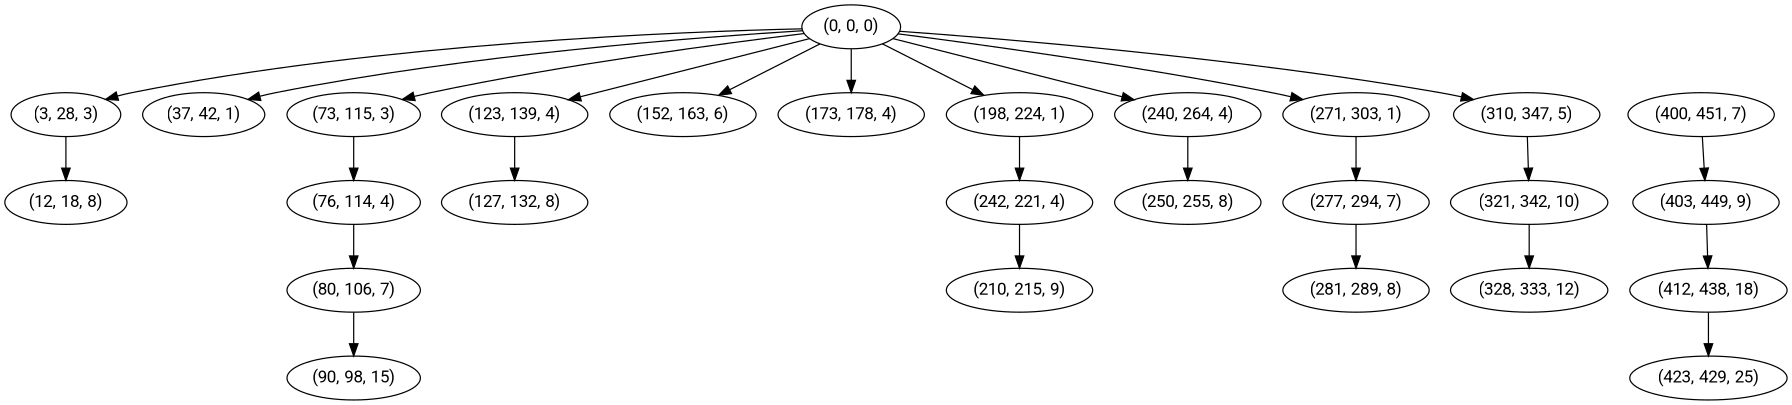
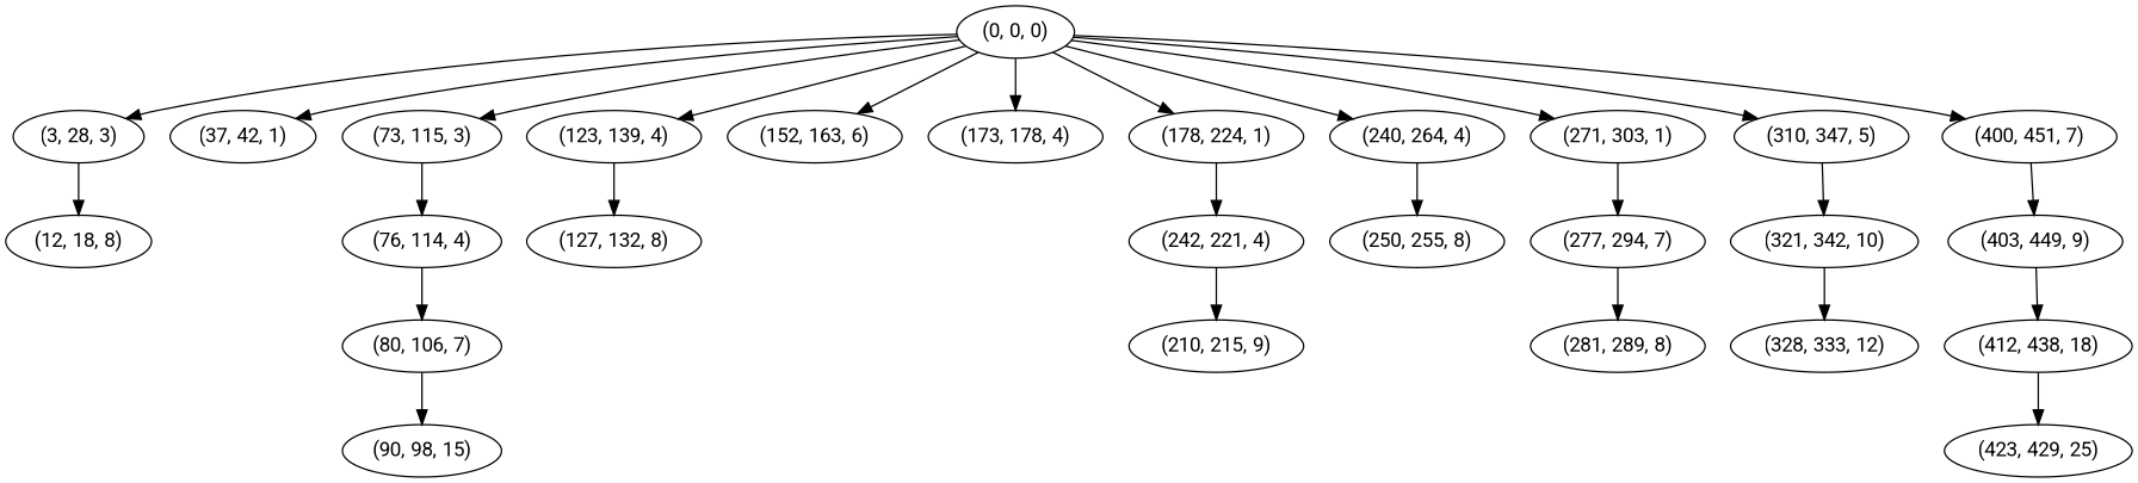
  digraph {
    fontname=Roboto
    node [fontname=Roboto]
    edge [fontname=Roboto]
    "(0, 0, 0)"
    "(3, 28, 3)"
    "(37, 42, 1)"
    "(73, 115, 3)"
    "(123, 139, 4)"
    "(152, 163, 6)"
    "(173, 178, 4)"
-   "(198, 224, 1)"
+   "(198, 224, 1)" [label="(178, 224, 1)"]
    "(240, 264, 4)"
    "(271, 303, 1)"
    "(310, 347, 5)"
    "(400, 451, 7)"
    "(12, 18, 8)"
    "(76, 114, 4)"
    "(127, 132, 8)"
    n16 [label="(242, 221, 4)"]
    "(250, 255, 8)"
    "(277, 294, 7)"
    "(321, 342, 10)"
    "(403, 449, 9)"
    "(80, 106, 7)"
    "(90, 98, 15)"
    "(210, 215, 9)"
    "(281, 289, 8)"
    "(328, 333, 12)"
    "(412, 438, 18)"
    "(423, 429, 25)"
    "(0, 0, 0)" -> "(3, 28, 3)"
    "(0, 0, 0)" -> "(37, 42, 1)"
    "(0, 0, 0)" -> "(73, 115, 3)"
    "(0, 0, 0)" -> "(123, 139, 4)"
    "(0, 0, 0)" -> "(152, 163, 6)"
    "(0, 0, 0)" -> "(173, 178, 4)"
    "(0, 0, 0)" -> "(198, 224, 1)"
    "(0, 0, 0)" -> "(240, 264, 4)"
    "(0, 0, 0)" -> "(271, 303, 1)"
    "(0, 0, 0)" -> "(310, 347, 5)"
+   "(0, 0, 0)" -> "(400, 451, 7)"
    "(3, 28, 3)" -> "(12, 18, 8)"
    "(73, 115, 3)" -> "(76, 114, 4)"
    "(123, 139, 4)" -> "(127, 132, 8)"
    "(198, 224, 1)" -> n16
    "(240, 264, 4)" -> "(250, 255, 8)"
    "(271, 303, 1)" -> "(277, 294, 7)"
    "(310, 347, 5)" -> "(321, 342, 10)"
    "(400, 451, 7)" -> "(403, 449, 9)"
    "(76, 114, 4)" -> "(80, 106, 7)"
    n16 -> "(210, 215, 9)"
    "(277, 294, 7)" -> "(281, 289, 8)"
    "(321, 342, 10)" -> "(328, 333, 12)"
    "(403, 449, 9)" -> "(412, 438, 18)"
    "(80, 106, 7)" -> "(90, 98, 15)"
    "(412, 438, 18)" -> "(423, 429, 25)"
  }
